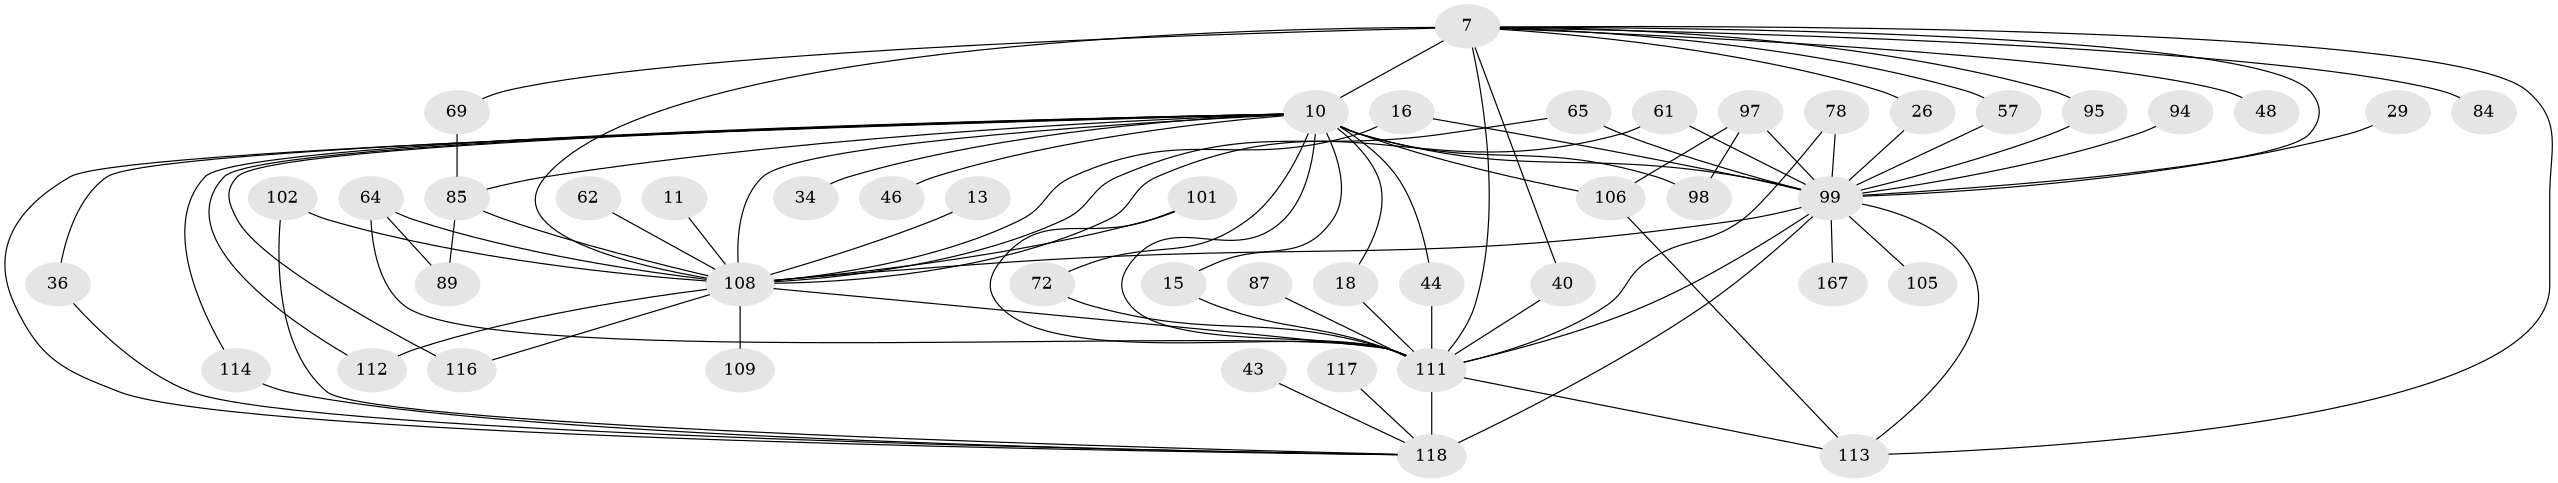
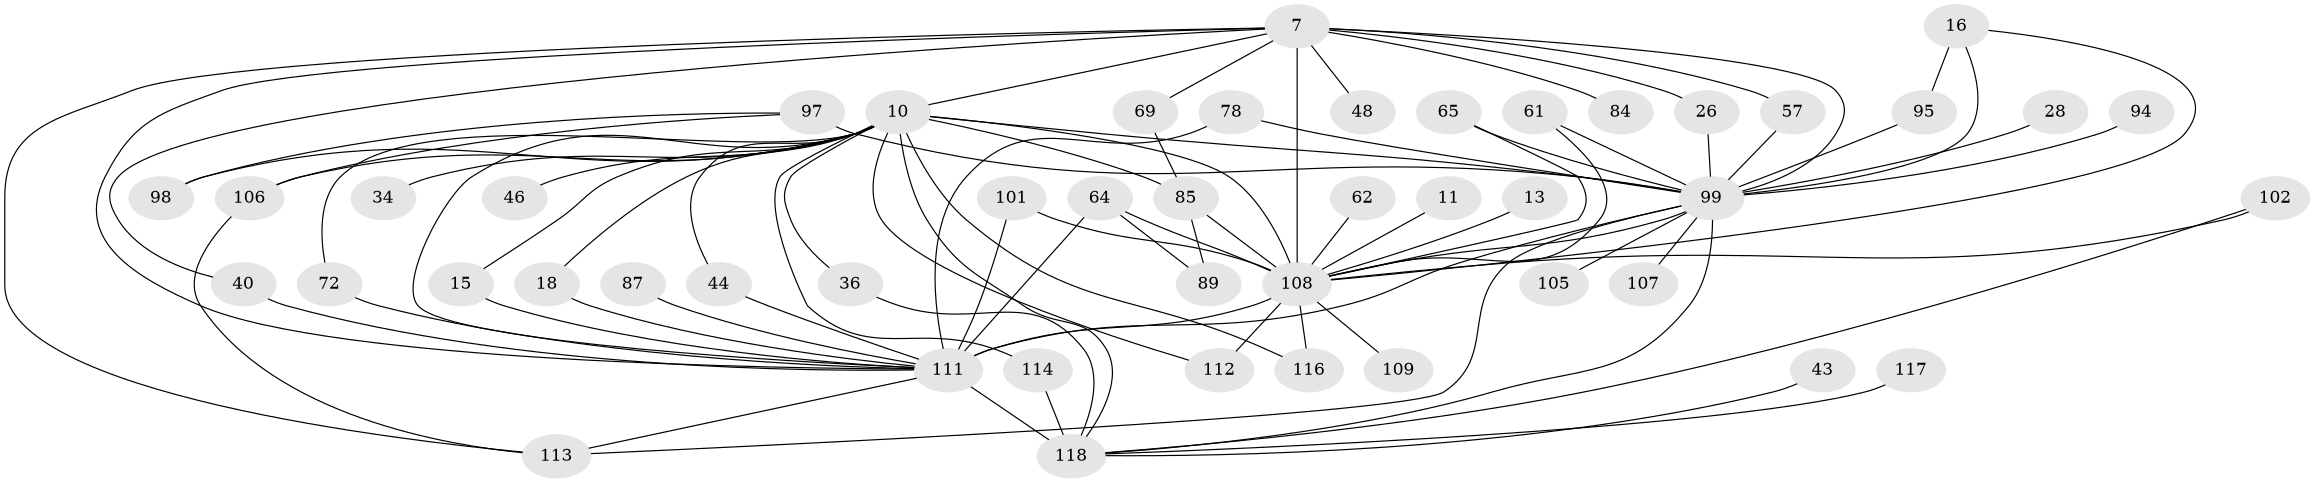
  graph {
    fontname="DejaVu Serif"
    node [color=gray90 fontname="DejaVu Serif" style=filled]
    edge [fontname="DejaVu Serif"]
    7 [super="+6"]
    10 [super="+4"]
    26
    40
    48
    57
    69 [super="+23"]
    84
    95 [super="+27"]
    99 [super="+39+52+92"]
    108 [super="+75+38+100+96"]
    111 [super="+70+77+8"]
    113 [super="+82+110"]
    15
    18
    34
    36
    44
    46
    72
    85 [super="+79+73+21"]
    98
    106 [super="+49+88"]
    112
    116 [super="+115"]
    118 [super="+35+29+104+31+91+103"]
    114
    43
    105
-   107 [label=167]
+   107
    109
    62
    89
    11
    n35 [label=16]
    13
-   28 [label=29]
+   28
    64 [super="+53"]
    65
    n40 [label=61]
    78
    87
    94
    97 [super="+37+66"]
    101
    102
    117
    7 -- 10 [weight=6]
    7 -- 26
    7 -- 40
    7 -- 48 [weight=2]
    7 -- 57
    7 -- 69
    7 -- 84 [weight=2]
-   7 -- 95 [weight=2]
+   n35 -- 95 [weight=2]
    7 -- 99 [weight=9]
    7 -- 108 [weight=11]
    7 -- 111 [weight=7]
    7 -- 113
    10 -- 99 [weight=6]
    10 -- 108 [weight=7]
    10 -- 111 [weight=5]
    10 -- 15
    10 -- 18
    10 -- 34 [weight=2]
    10 -- 36
    10 -- 44
    10 -- 46 [weight=2]
    10 -- 72
    10 -- 85 [weight=3]
    10 -- 98
    10 -- 106 [weight=6]
    10 -- 112
    10 -- 116 [weight=2]
    10 -- 118
    10 -- 114
    26 -- 99
    40 -- 111
    57 -- 99
    69 -- 85 [weight=2]
    95 -- 99
    99 -- 108 [weight=4]
    99 -- 111 [weight=9]
    99 -- 113
    99 -- 118 [weight=6]
    99 -- 105 [weight=2]
    99 -- 107 [weight=2]
    108 -- 111 [weight=6]
    108 -- 112
    108 -- 116
    108 -- 109
    111 -- 113
    111 -- 118 [weight=10]
    15 -- 111
    18 -- 111
    36 -- 118
    44 -- 111
    72 -- 111
    85 -- 108
    85 -- 89
    106 -- 113
    114 -- 118 [weight=2]
    43 -- 118
    62 -- 108
    11 -- 108
    n35 -- 99
    n35 -- 108
    13 -- 108
    28 -- 99
    64 -- 108 [weight=2]
    64 -- 111 [weight=3]
    64 -- 89
    65 -- 99
    65 -- 108
    n40 -- 99
    n40 -- 108
    78 -- 99
    78 -- 111
    87 -- 111 [weight=2]
    94 -- 99 [weight=2]
    97 -- 99 [weight=3]
    97 -- 98
    97 -- 106
    101 -- 108
    101 -- 111
    102 -- 108
    102 -- 118
    117 -- 118 [weight=2]
  }
